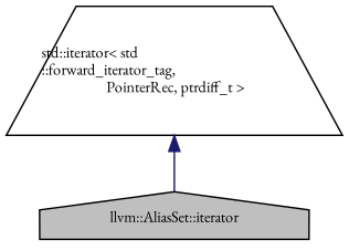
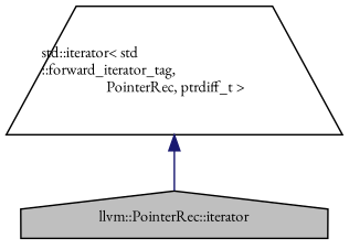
  digraph {
    fontname="EB Garamond"
    node [color=black fontname="EB Garamond" fontsize=10]
-   n1 [fillcolor=grey75 fontcolor=black height=0.2 label="llvm::AliasSet::iterator" shape=house style=filled width=0.4]
+   n1 [fillcolor=grey75 fontcolor=black height=0.2 label="llvm::PointerRec::iterator" shape=house style=filled width=0.4]
    n2 [height=0.2 label="std::iterator\< std\l::forward_iterator_tag,\l PointerRec, ptrdiff_t \>" shape=trapezium width=0.4]
    n2 -> n1 [color=midnightblue dir=back fontname="EB Garamond" fontsize=10 labelfontname=Helvetica labelfontsize=10 style=solid]
  }
